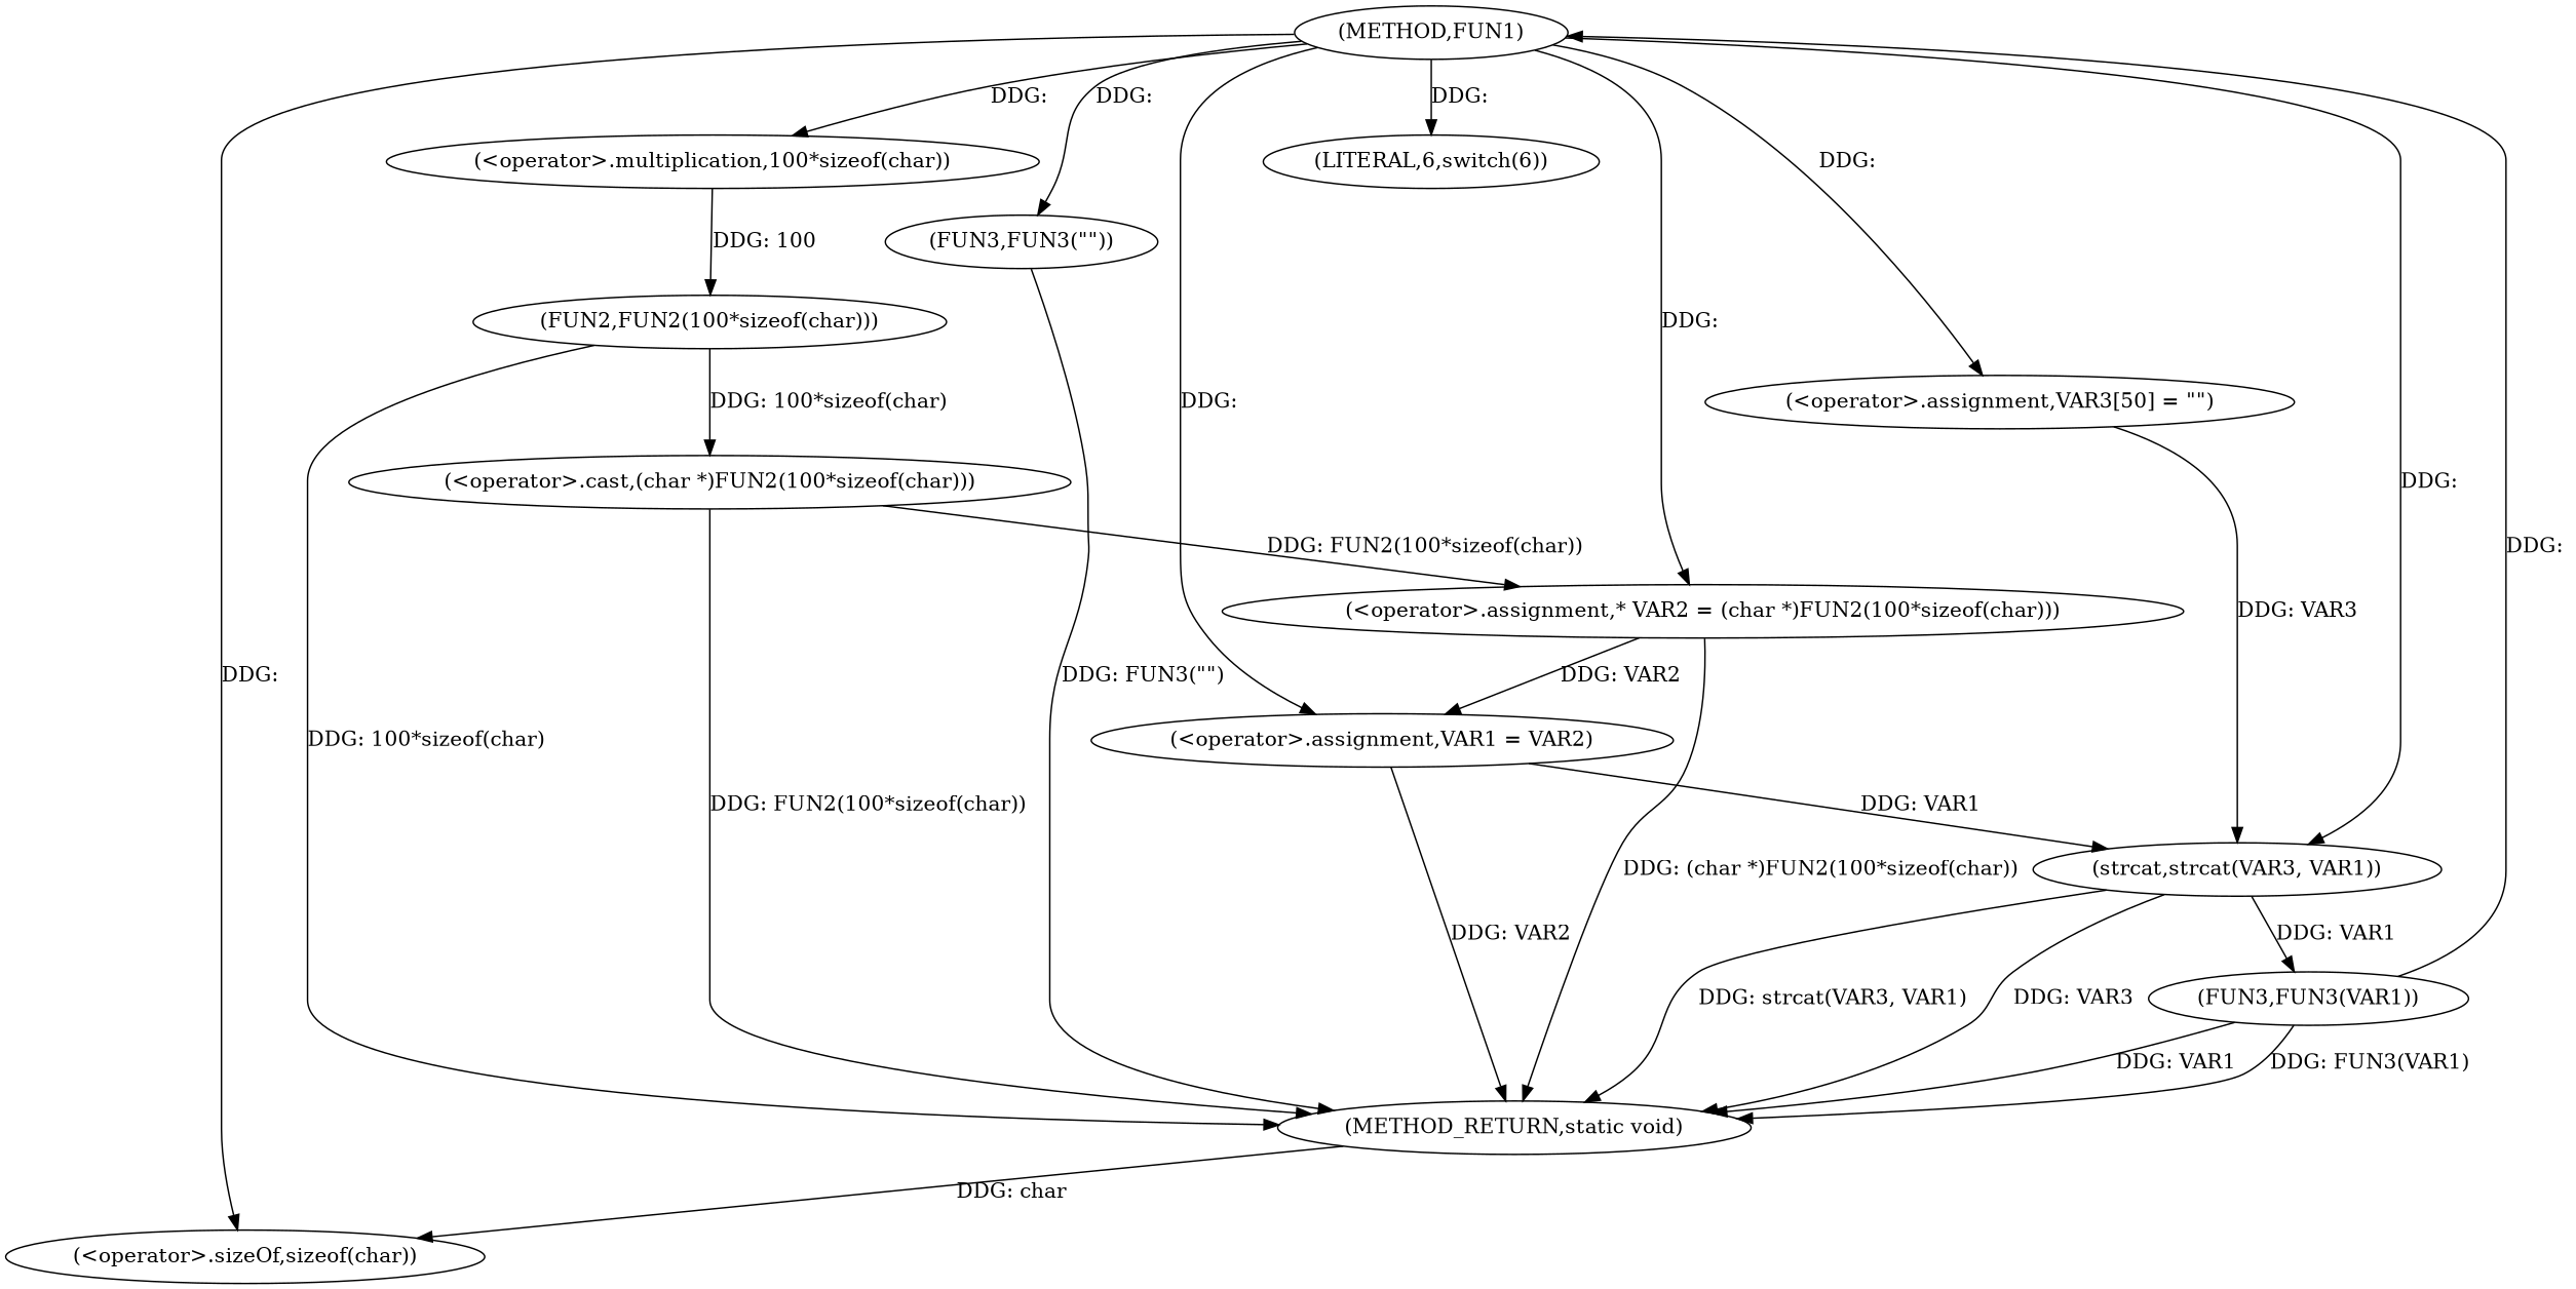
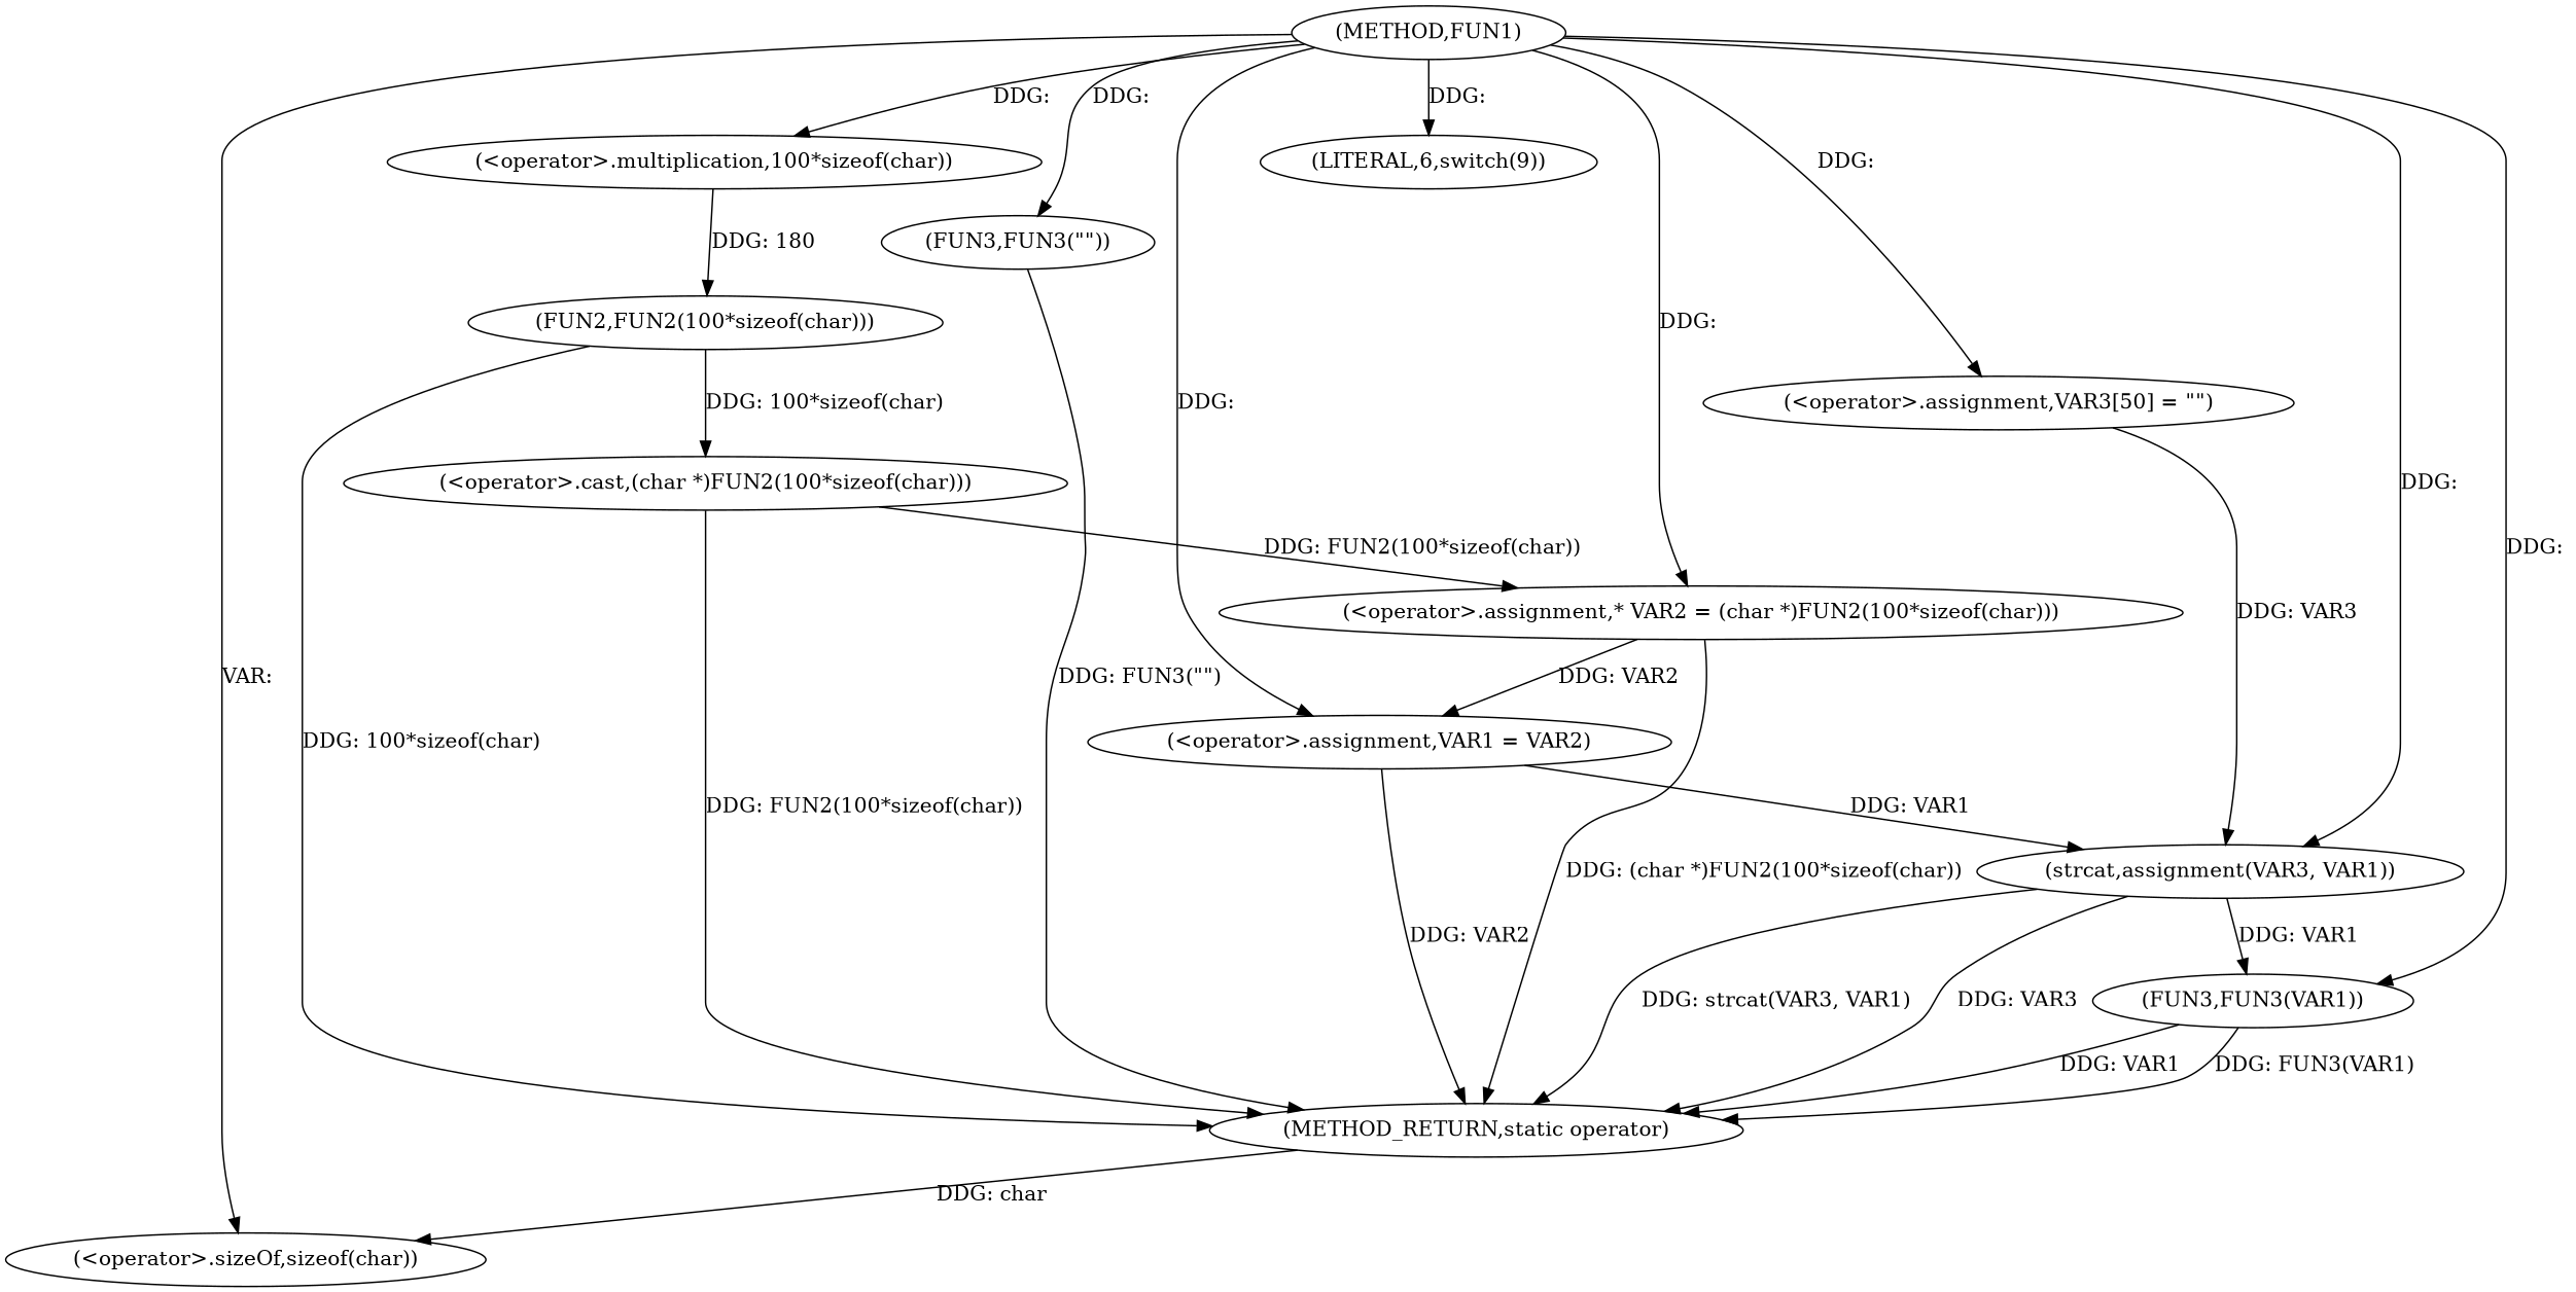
  digraph {
    n1 [label="(METHOD,FUN1)"]
    n2 [label="(<operator>.assignment,* VAR2 = (char *)FUN2(100*sizeof(char)))"]
    n3 [label="(<operator>.multiplication,100*sizeof(char))"]
    n4 [label="(<operator>.sizeOf,sizeof(char))"]
    n5 [label="(<operator>.assignment,VAR1 = VAR2)"]
-   n6 [label="(LITERAL,6,switch(6))"]
+   n6 [label="(LITERAL,6,switch(9))"]
    n7 [label="(FUN3,FUN3(\"\"))"]
    n8 [label="(<operator>.assignment,VAR3[50] = \"\")"]
-   n9 [label="(strcat,strcat(VAR3, VAR1))"]
+   n9 [label="(strcat,assignment(VAR3, VAR1))"]
    n10 [label="(FUN3,FUN3(VAR1))"]
-   n11 [label="(METHOD_RETURN,static void)"]
+   n11 [label="(METHOD_RETURN,static operator)"]
    n12 [label="(FUN2,FUN2(100*sizeof(char)))"]
    n13 [label="(<operator>.cast,(char *)FUN2(100*sizeof(char)))"]
    n1 -> n2 [label="DDG: "]
    n1 -> n3 [label="DDG: "]
-   n1 -> n4 [label="DDG: "]
+   n1 -> n4 [label="VAR: "]
    n1 -> n5 [label="DDG: "]
    n1 -> n6 [label="DDG: "]
    n1 -> n7 [label="DDG: "]
    n1 -> n8 [label="DDG: "]
    n1 -> n9 [label="DDG: "]
-   n10 -> n1 [label="DDG: "]
+   n1 -> n10 [label="DDG: "]
    n2 -> n5 [label="DDG: VAR2"]
    n2 -> n11 [label="DDG: (char *)FUN2(100*sizeof(char))"]
-   n3 -> n12 [label="DDG: 100"]
+   n3 -> n12 [label="DDG: 180"]
    n5 -> n9 [label="DDG: VAR1"]
    n5 -> n11 [label="DDG: VAR2"]
    n7 -> n11 [label="DDG: FUN3(\"\")"]
    n8 -> n9 [label="DDG: VAR3"]
    n9 -> n10 [label="DDG: VAR1"]
    n9 -> n11 [label="DDG: strcat(VAR3, VAR1)"]
    n9 -> n11 [label="DDG: VAR3"]
    n10 -> n11 [label="DDG: VAR1"]
    n10 -> n11 [label="DDG: FUN3(VAR1)"]
    n11 -> n4 [label="DDG: char"]
    n12 -> n11 [label="DDG: 100*sizeof(char)"]
    n12 -> n13 [label="DDG: 100*sizeof(char)"]
    n13 -> n2 [label="DDG: FUN2(100*sizeof(char))"]
    n13 -> n11 [label="DDG: FUN2(100*sizeof(char))"]
  }
